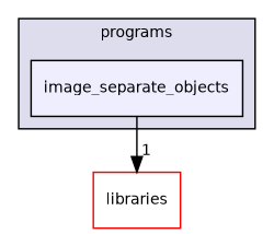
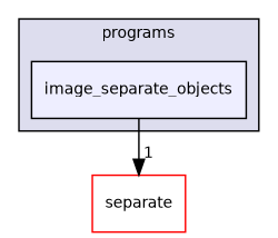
  digraph {
    compound=true
    node [fontname=Helvetica fontsize=10 shape=box style=filled]
    n1 [fillcolor="#eeeeff" label=image_separate_objects pencolor=black]
-   n2 [color=red fillcolor=white label=libraries]
+   n2 [color=red fillcolor=white label=separate]
    subgraph cluster_1 {
      bgcolor="#ddddee"
      fontname=Helvetica
      fontsize=10
      label=programs
      pencolor=black
      n1
    }
    n1 -> n2 [headlabel=1 labeldistance=1.5 labelfontname=Helvetica labelfontsize=10]
  }
